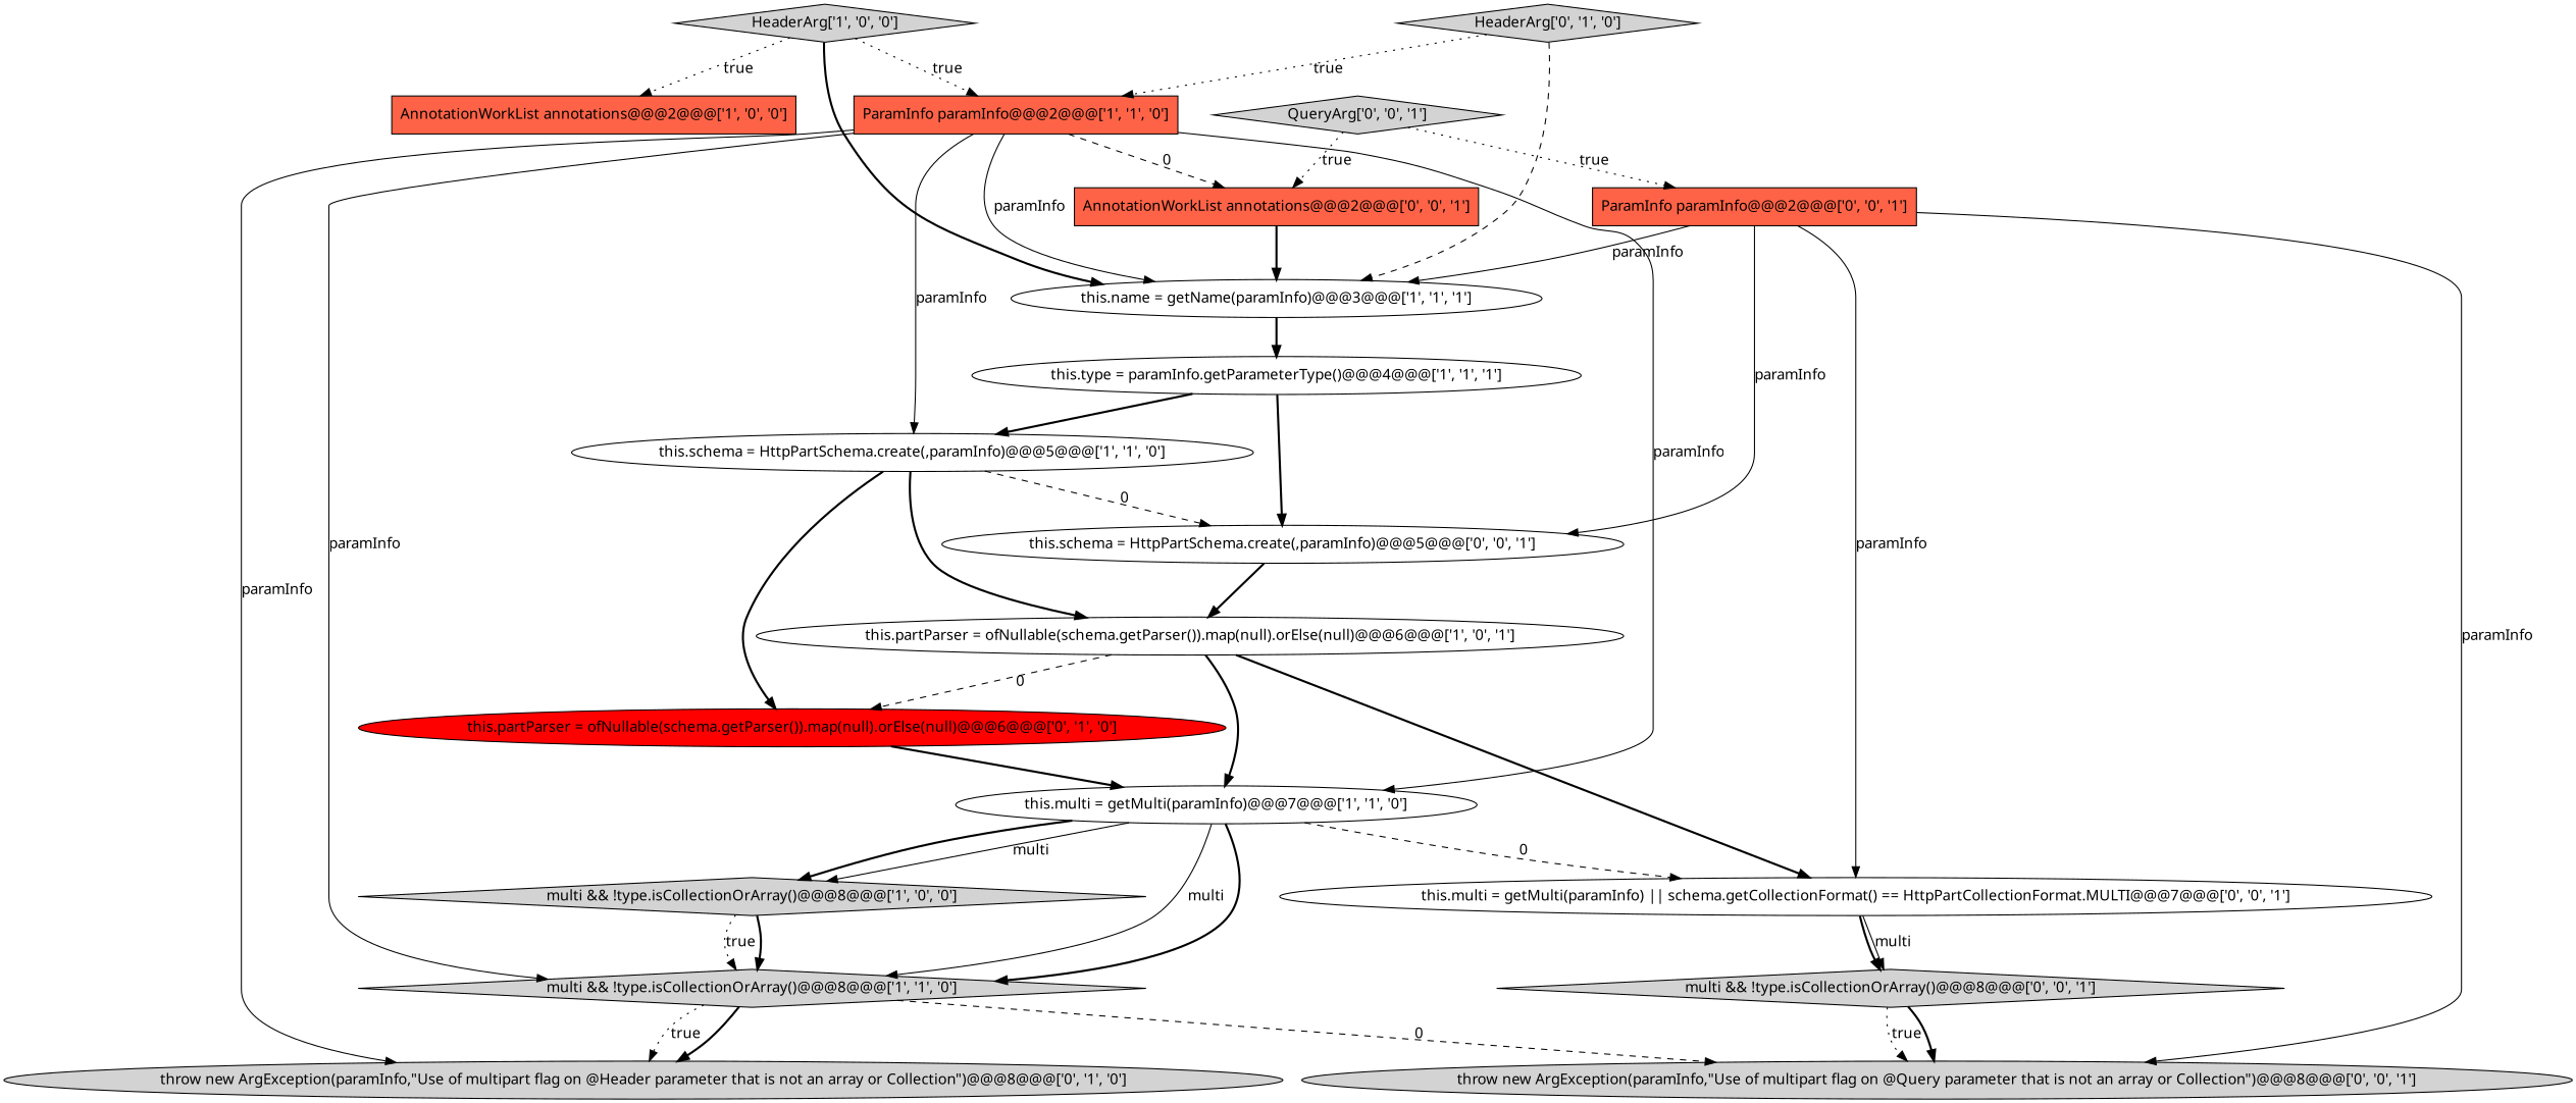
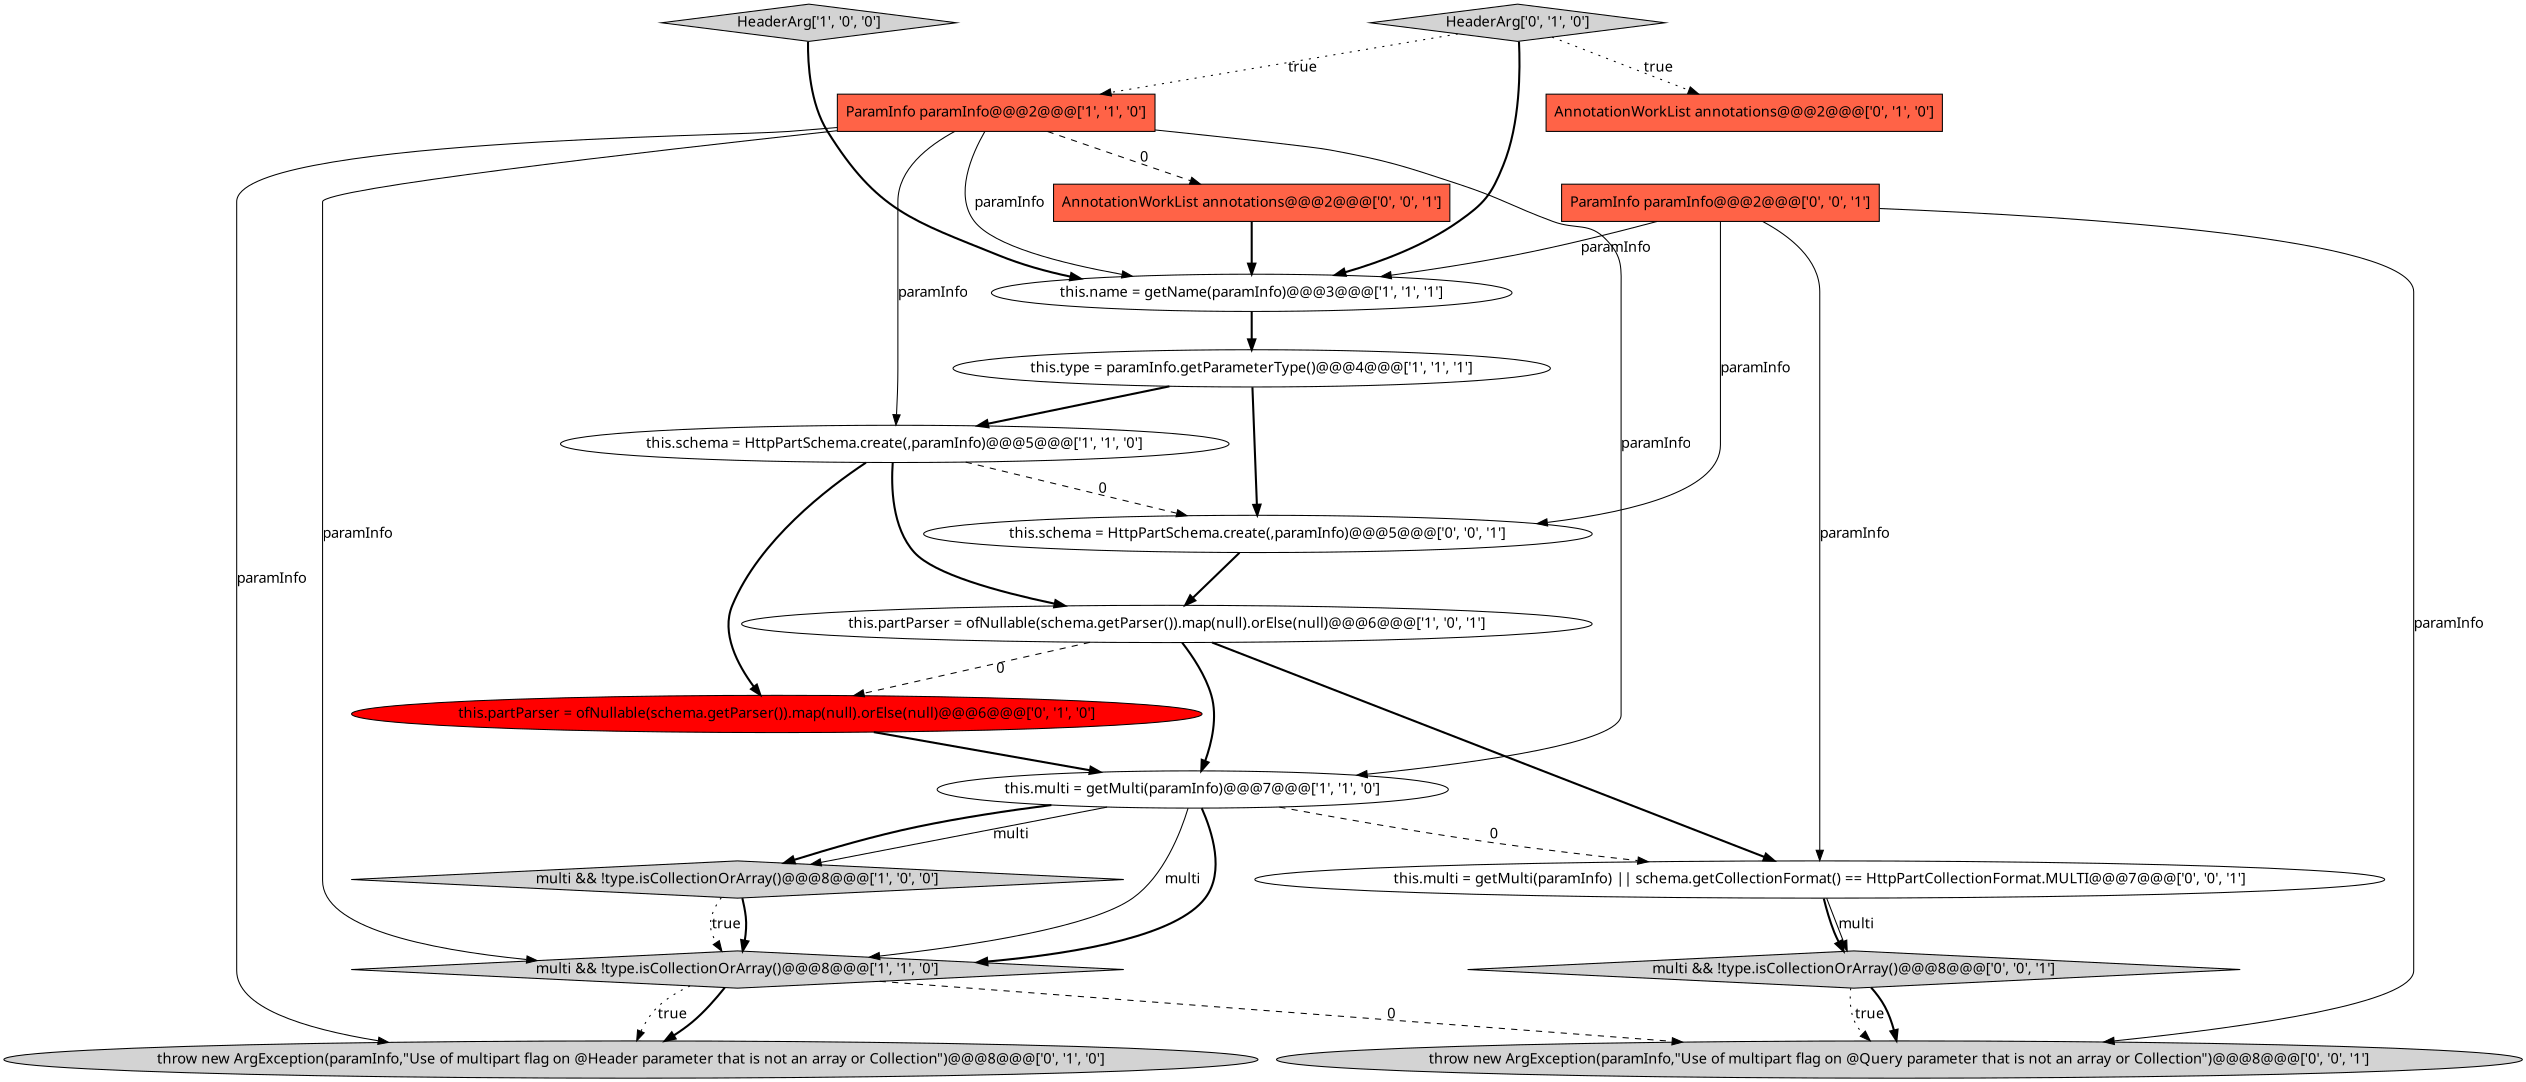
  digraph {
    fontname="Noto Sans"
    node [fillcolor=lightgray fontname="Noto Sans" shape=ellipse style=filled]
    edge [fontname="Noto Sans" style=bold]
    n1 [fillcolor=white label="this.type = paramInfo.getParameterType()@@@4@@@['1', '1', '1']"]
    n2 [fillcolor=white label="this.schema = HttpPartSchema.create(,paramInfo)@@@5@@@['0', '0', '1']"]
    n3 [fillcolor=white label="this.schema = HttpPartSchema.create(,paramInfo)@@@5@@@['1', '1', '0']"]
    n4 [fillcolor=white label="this.partParser = ofNullable(schema.getParser()).map(null).orElse(null)@@@6@@@['1', '0', '1']"]
    n5 [fillcolor=red label="this.partParser = ofNullable(schema.getParser()).map(null).orElse(null)@@@6@@@['0', '1', '0']"]
    n6 [label="HeaderArg['1', '0', '0']" shape=diamond]
-   n7 [fillcolor=tomato label="AnnotationWorkList annotations@@@2@@@['1', '0', '0']" shape=box]
    n8 [fillcolor=tomato label="ParamInfo paramInfo@@@2@@@['1', '1', '0']" shape=box]
    n9 [fillcolor=white label="this.name = getName(paramInfo)@@@3@@@['1', '1', '1']"]
    n10 [label="multi && !type.isCollectionOrArray()@@@8@@@['1', '1', '0']" shape=diamond]
    n11 [label="throw new ArgException(paramInfo,\"Use of multipart flag on @Header parameter that is not an array or Collection\")@@@8@@@['0', '1', '0']"]
    n12 [fillcolor=tomato label="AnnotationWorkList annotations@@@2@@@['0', '0', '1']" shape=box]
    n13 [fillcolor=white label="this.multi = getMulti(paramInfo)@@@7@@@['1', '1', '0']"]
    n14 [label="throw new ArgException(paramInfo,\"Use of multipart flag on @Query parameter that is not an array or Collection\")@@@8@@@['0', '0', '1']"]
    n15 [label="HeaderArg['0', '1', '0']" shape=diamond]
-   n17 [label="QueryArg['0', '0', '1']" shape=diamond]
+   n16 [fillcolor=tomato label="AnnotationWorkList annotations@@@2@@@['0', '1', '0']" shape=box]
    n18 [fillcolor=tomato label="ParamInfo paramInfo@@@2@@@['0', '0', '1']" shape=box]
    n19 [fillcolor=white label="this.multi = getMulti(paramInfo) || schema.getCollectionFormat() == HttpPartCollectionFormat.MULTI@@@7@@@['0', '0', '1']"]
    n20 [label="multi && !type.isCollectionOrArray()@@@8@@@['0', '0', '1']" shape=diamond]
    n21 [label="multi && !type.isCollectionOrArray()@@@8@@@['1', '0', '0']" shape=diamond]
    n1 -> n2
    n1 -> n3
    n2 -> n4
    n3 -> n2 [label=0 style=dashed]
    n3 -> n4
    n3 -> n5
    n4 -> n5 [label=0 style=dashed]
    n4 -> n13
    n4 -> n19
    n5 -> n13
-   n6 -> n7 [label=true style=dotted]
-   n6 -> n8 [label=true style=dotted]
    n6 -> n9
    n8 -> n3 [label=paramInfo style=solid]
    n8 -> n9 [label=paramInfo style=solid]
    n8 -> n10 [label=paramInfo style=solid]
    n8 -> n11 [label=paramInfo style=solid]
    n8 -> n12 [label=0 style=dashed]
    n8 -> n13 [label=paramInfo style=solid]
    n9 -> n1
    n10 -> n11
    n10 -> n11 [label=true style=dotted]
    n10 -> n14 [label=0 style=dashed]
    n12 -> n9
    n13 -> n10 [label=multi style=solid]
    n13 -> n10
    n13 -> n19 [label=0 style=dashed]
    n13 -> n21
    n13 -> n21 [label=multi style=solid]
    n15 -> n8 [label=true style=dotted]
-   n15 -> n9 [style=dashed]
-   n17 -> n12 [label=true style=dotted]
-   n17 -> n18 [label=true style=dotted]
+   n15 -> n9
+   n15 -> n16 [label=true style=dotted]
    n18 -> n2 [label=paramInfo style=solid]
    n18 -> n9 [label=paramInfo style=solid]
    n18 -> n14 [label=paramInfo style=solid]
    n18 -> n19 [label=paramInfo style=solid]
    n19 -> n20
    n19 -> n20 [label=multi style=solid]
    n20 -> n14 [label=true style=dotted]
    n20 -> n14
    n21 -> n10
    n21 -> n10 [label=true style=dotted]
  }
